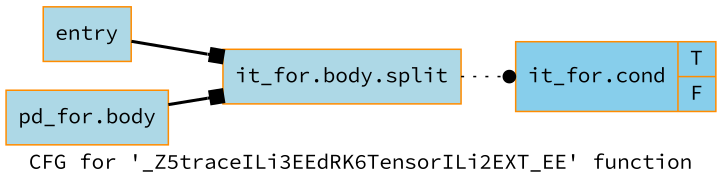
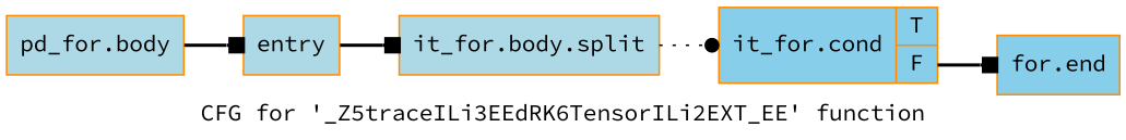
  digraph {
    fontname="Source Code Pro"
    label="CFG for '_Z5traceILi3EEdRK6TensorILi2EXT_EE' function"
    rankdir=LR
    node [color=darkorange fillcolor=lightblue fontname="Source Code Pro" shape=record style=filled]
    edge [arrowhead=box fontname="Source Code Pro" style=bold]
    n1 [label="{entry}"]
    n2 [label="{it_for.body.split}"]
    n3 [fillcolor=skyblue label="{it_for.cond|{<s0>T|<s1>F}}"]
+   n4 [fillcolor=skyblue label="{for.end}"]
    n5 [label="{pd_for.body}"]
    n1 -> n2
    n2 -> n3 [arrowhead=dot style=dotted]
-   n5 -> n2
+   n3 -> n4 [tailport=s1]
+   n5 -> n1
  }
